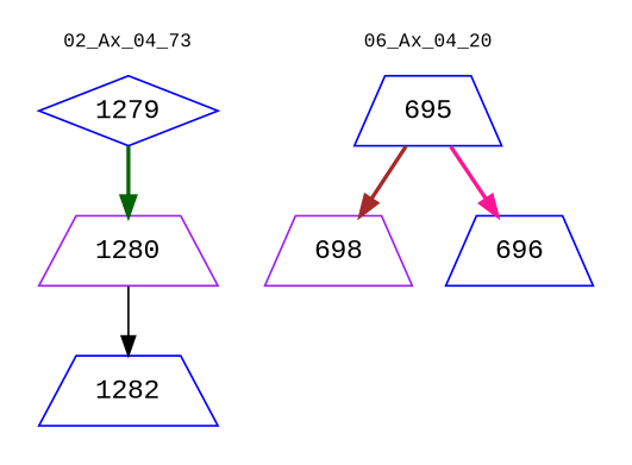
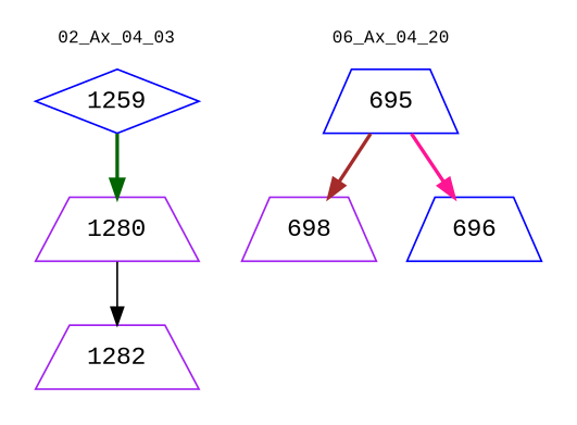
  digraph {
    fontname="Liberation Mono"
    node [color=blue fontname="Liberation Mono" shape=trapezium]
    edge [fontname="Liberation Mono" style=bold]
-   n1 [label=1279 shape=diamond]
-   n2 [label=1282]
+   n1 [label=1259 shape=diamond]
+   n2 [color=purple label=1282]
    n3 [color=purple label=1280]
    n4 [label=695]
    n5 [color=purple label=698]
    n6 [label=696]
    subgraph cluster_1 {
      color=white
      fontsize=10
-     label="02_Ax_04_73"
+     label="02_Ax_04_03"
      n1
      n2
      n3
    }
    subgraph cluster_2 {
      color=white
      fontsize=10
      label="06_Ax_04_20"
      n4
      n5
      n6
    }
    n1 -> n3 [color=darkgreen]
    n3 -> n2 [color=black style=solid]
    n4 -> n5 [color=brown]
    n4 -> n6 [color=deeppink]
  }
